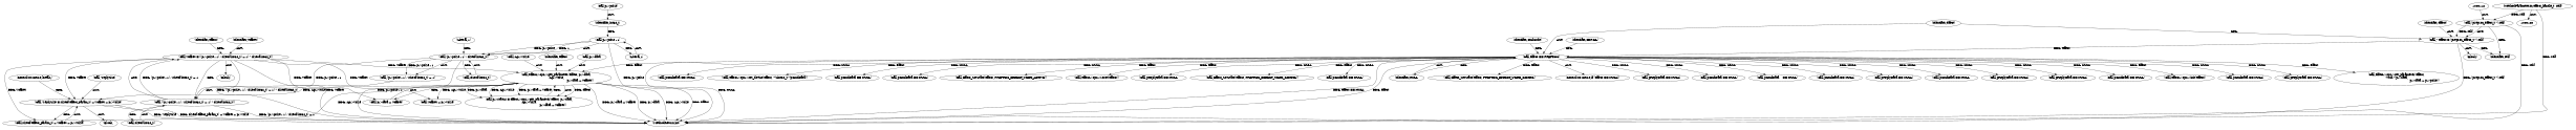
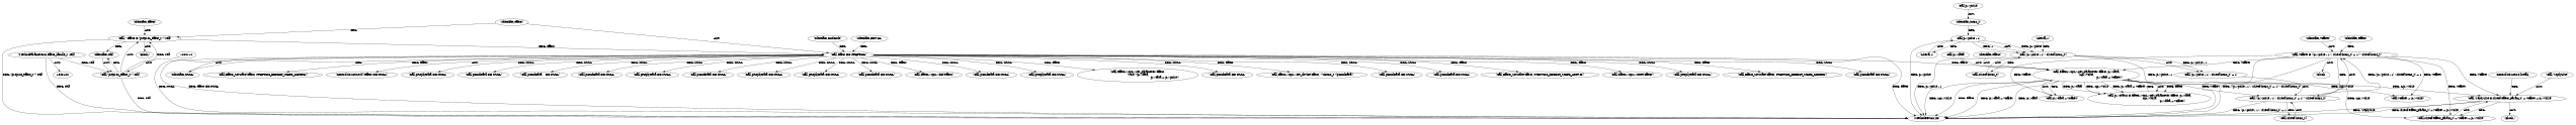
  digraph {
    n1 [label="(Call,*replySize = sizeof(effect_param_t) + voffset + p->vsize)"]
    n2 [label="(Call,sizeof(effect_param_t) + voffset + p->vsize)"]
    n3 [label="(Block,)"]
    n4 [label="(MethodReturn,int)"]
    n5 [label="(Call,voffset = ((p->psize - 1) / sizeof(int32_t) + 1) * sizeof(int32_t))"]
    n6 [label="(Call,((p->psize - 1) / sizeof(int32_t) + 1) * sizeof(int32_t))"]
    n7 [label="(Call,effect->ops->get_parameter(effect, p->data,\n &p->vsize,\n                                                       p->data + voffset))"]
    n8 [label="(Call,voffset + p->vsize)"]
    n9 [label="(Block,)"]
    n10 [label="(Call,p->data + voffset)"]
    n11 [label="(Call,sizeof(int32_t))"]
    n12 [label="(Call,p->status = effect->ops->get_parameter(effect, p->data,\n &p->vsize,\n                                                       p->data + voffset))"]
    n13 [label="(Call,(p->psize - 1) / sizeof(int32_t))"]
    n14 [label="(Call,(p->psize - 1) / sizeof(int32_t) + 1)"]
    n15 [label="(Call,sizeof(int32_t))"]
    n16 [label="(Call,p->psize - 1)"]
    n17 [label="(Literal,1)"]
    n18 [label="(Call,effect == PREPROC)"]
    n19 [label="(Identifier,NULL)"]
    n20 [label="(Call,Effect_SetState(effect, PREPROC_EFFECT_STATE_CONFIG))"]
    n21 [label="(ControlStructure,if (effect == NULL))"]
    n22 [label="(Call,pReplyData == NULL)"]
    n23 [label="(Call,pCmdData == NULL)"]
    n24 [label="(Call,pCmdData    == NULL)"]
    n25 [label="(Call,pCmdData == NULL)"]
    n26 [label="(Call,pReplyData == NULL)"]
    n27 [label="(Call,pCmdData == NULL)"]
    n28 [label="(Call,pReplyData == NULL)"]
    n29 [label="(Call,pReplyData == NULL)"]
    n30 [label="(Call,pCmdData == NULL)"]
    n31 [label="(Call,effect->ops->init(effect))"]
    n32 [label="(Call,pCmdData == NULL)"]
    n33 [label="(Call,pReplyData == NULL)"]
    n34 [label="(Call,effect->ops->set_parameter(effect,\n (void *)p->data,\n                                                                p->data + p->psize))"]
    n35 [label="(Call,pCmdData == NULL)"]
    n36 [label="(Call,effect->ops->set_device(effect, *(uint32_t *)pCmdData))"]
    n37 [label="(Call,pCmdData == NULL)"]
    n38 [label="(Call,pCmdData == NULL)"]
    n39 [label="(Call,Effect_SetState(effect, PREPROC_EFFECT_STATE_ACTIVE))"]
    n40 [label="(Call,effect->ops->reset(effect))"]
    n41 [label="(Call,pReplyData == NULL)"]
    n42 [label="(Call,Effect_SetState(effect, PREPROC_EFFECT_STATE_CONFIG))"]
    n43 [label="(Call,pCmdData == NULL)"]
    n44 [label="(Call,* effect = (preproc_effect_t *) self)"]
    n45 [label="(Block,)"]
    n46 [label="(Identifier,self)"]
    n47 [label="(Call,(preproc_effect_t *) self)"]
    n48 [label="(MethodParameterIn,effect_handle_t  self)"]
    n49 [label=1000120]
    n50 [label="(Literal,1)"]
    n51 [label="(Identifier,int32_t)"]
    n52 [label="(Identifier,cmdCode)"]
    n53 [label="(Call,p->data)"]
    n54 [label="(Identifier,voffset)"]
    n55 [label="(Call,p->psize)"]
    n56 [label="(Identifier,effect)"]
    n57 [label="(Identifier,effect)"]
    n58 [label="(ControlStructure,break;)"]
-   n59 [label="(Call,&p->vsize)"]
    n60 [label="(Call,*replySize)"]
    n61 [label="(Identifier,effect)"]
    n62 [label="(Identifier,effect)"]
    n63 [label="(Identifier,EINVAL)"]
    1000112
    n1 -> n2 [label="CFG: "]
    n1 -> n3 [label="AST: "]
    n1 -> n4 [label="DDG: *replySize"]
    n1 -> n4 [label="DDG: sizeof(effect_param_t) + voffset + p->vsize"]
    n2 -> n1 [label="AST: "]
    n5 -> n1 [label="DDG: voffset"]
    n5 -> n2 [label="DDG: voffset"]
    n5 -> n4 [label="DDG: voffset"]
    n5 -> n4 [label="DDG: ((p->psize - 1) / sizeof(int32_t) + 1) * sizeof(int32_t)"]
    n5 -> n6 [label="CFG: "]
    n5 -> n7 [label="DDG: voffset"]
    n5 -> n8 [label="DDG: voffset"]
    n5 -> n9 [label="AST: "]
    n5 -> n10 [label="DDG: voffset"]
    n6 -> n4 [label="DDG: (p->psize - 1) / sizeof(int32_t) + 1"]
    n6 -> n5 [label="AST: "]
    n6 -> n5 [label="DDG: (p->psize - 1) / sizeof(int32_t) + 1"]
    n6 -> n11 [label="CFG: "]
    n7 -> n1 [label="DDG: &p->vsize"]
    n7 -> n2 [label="DDG: &p->vsize"]
    n7 -> n4 [label="DDG: &p->vsize"]
    n7 -> n4 [label="DDG: effect"]
    n7 -> n4 [label="DDG: p->data + voffset"]
    n7 -> n4 [label="DDG: p->data"]
    n7 -> n8 [label="DDG: &p->vsize"]
    n7 -> n10 [label="CFG: "]
    n7 -> n12 [label="AST: "]
    n7 -> n12 [label="DDG: effect"]
    n7 -> n12 [label="DDG: p->data"]
    n7 -> n12 [label="DDG: &p->vsize"]
    n7 -> n12 [label="DDG: p->data + voffset"]
    n10 -> n7 [label="AST: "]
    n11 -> n6 [label="AST: "]
    n12 -> n7 [label="CFG: "]
    n13 -> n4 [label="DDG: p->psize - 1"]
    n13 -> n6 [label="DDG: p->psize - 1"]
    n13 -> n14 [label="AST: "]
    n13 -> n14 [label="DDG: p->psize - 1"]
    n13 -> n15 [label="CFG: "]
    n14 -> n6 [label="AST: "]
    n15 -> n13 [label="AST: "]
    n16 -> n4 [label="DDG: p->psize"]
    n16 -> n13 [label="AST: "]
    n16 -> n13 [label="DDG: p->psize"]
    n16 -> n13 [label="DDG: 1"]
    n16 -> n17 [label="CFG: "]
    n17 -> n16 [label="AST: "]
    n18 -> n4 [label="DDG: effect == NULL"]
    n18 -> n4 [label="DDG: effect"]
    n18 -> n4 [label="DDG: NULL"]
    n18 -> n7 [label="DDG: effect"]
    n18 -> n19 [label="CFG: "]
    n18 -> n20 [label="DDG: effect"]
    n18 -> n21 [label="AST: "]
    n18 -> n22 [label="DDG: NULL"]
    n18 -> n23 [label="DDG: NULL"]
    n18 -> n24 [label="DDG: NULL"]
    n18 -> n25 [label="DDG: NULL"]
    n18 -> n26 [label="DDG: NULL"]
    n18 -> n27 [label="DDG: NULL"]
    n18 -> n28 [label="DDG: NULL"]
    n18 -> n29 [label="DDG: NULL"]
    n18 -> n30 [label="DDG: NULL"]
    n18 -> n31 [label="DDG: effect"]
    n18 -> n32 [label="DDG: NULL"]
    n18 -> n33 [label="DDG: NULL"]
    n18 -> n34 [label="DDG: effect"]
    n18 -> n35 [label="DDG: NULL"]
    n18 -> n36 [label="DDG: effect"]
    n18 -> n37 [label="DDG: NULL"]
    n18 -> n38 [label="DDG: NULL"]
    n18 -> n39 [label="DDG: effect"]
    n18 -> n40 [label="DDG: effect"]
    n18 -> n41 [label="DDG: NULL"]
    n18 -> n42 [label="DDG: effect"]
    n18 -> n43 [label="DDG: NULL"]
    n19 -> n18 [label="AST: "]
    n44 -> n4 [label="DDG: (preproc_effect_t *) self"]
    n44 -> n18 [label="DDG: effect"]
    n44 -> n45 [label="AST: "]
    n44 -> n46 [label="CFG: "]
+   n46 -> n47 [label="AST: "]
    n47 -> n4 [label="DDG: self"]
    n47 -> n44 [label="AST: "]
    n47 -> n44 [label="DDG: self"]
    n47 -> n46 [label="CFG: "]
    n48 -> n4 [label="DDG: self"]
    n48 -> n47 [label="DDG: self"]
    n48 -> n49 [label="AST: "]
    n50 -> n13 [label="CFG: "]
    n51 -> n16 [label="CFG: "]
    n52 -> n18 [label="CFG: "]
    n53 -> n7 [label="AST: "]
    n54 -> n5 [label="AST: "]
    n55 -> n51 [label="AST: "]
    n56 -> n44 [label="AST: "]
    n57 -> n5 [label="CFG: "]
    n58 -> n1 [label="CFG: "]
-   n59 -> n7 [label="AST: "]
    n60 -> n1 [label="AST: "]
    n61 -> n7 [label="AST: "]
    n62 -> n18 [label="AST: "]
    n62 -> n44 [label="CFG: "]
    n63 -> n18 [label="CFG: "]
    1000112 -> n47 [label="AST: "]
  }
